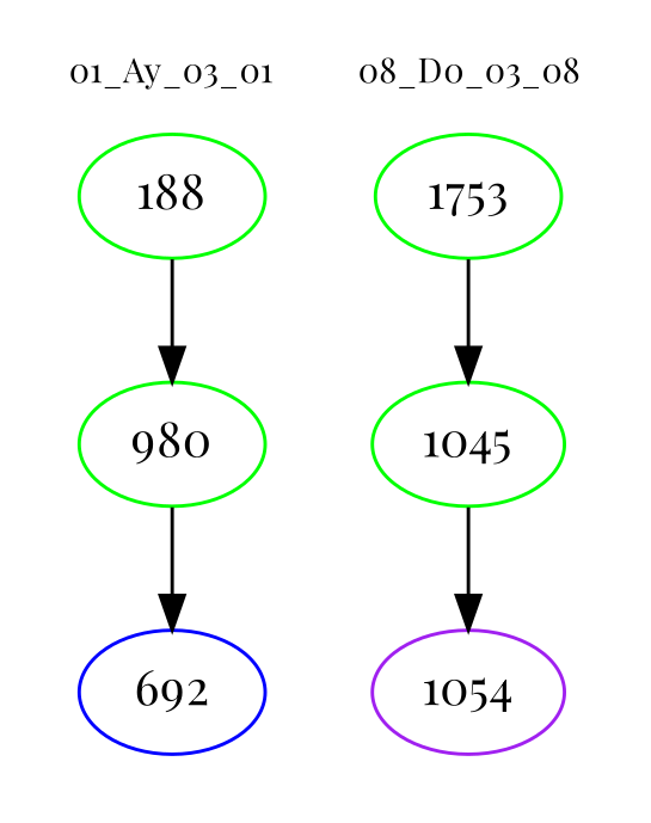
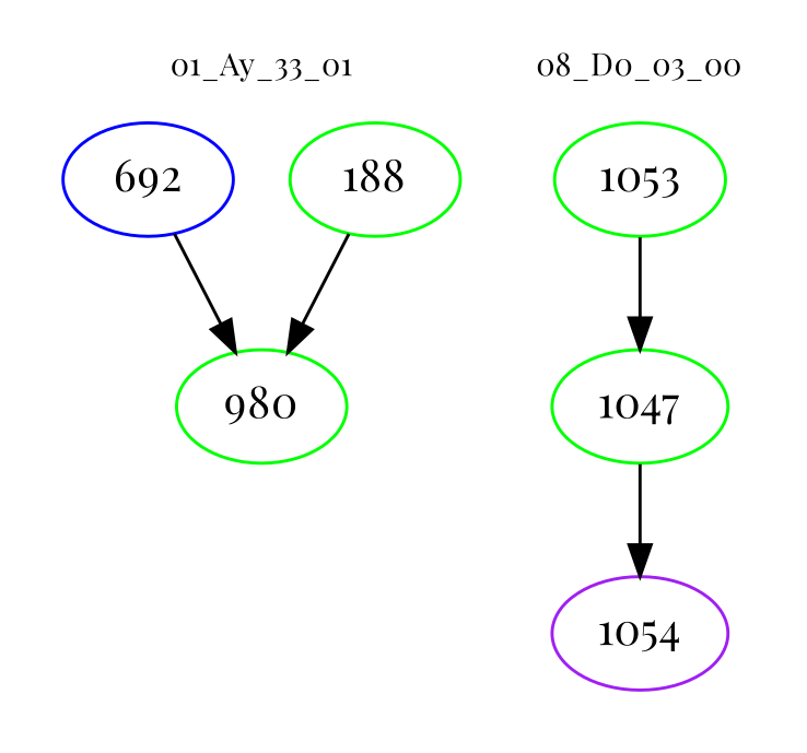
  digraph {
    fontname="Playfair Display"
    node [color=green fontname="Playfair Display"]
    edge [color=black fontname="Playfair Display"]
    n1 [label=188]
    n2 [label=980]
    n3 [color=blue label=692]
-   n4 [label=1753]
-   n5 [label=1045]
+   n4 [label=1053]
+   n5 [label=1047]
    n6 [color=purple label=1054]
    subgraph cluster_1 {
      color=white
      fontsize=10
-     label="01_Ay_03_01"
+     label="01_Ay_33_01"
      n1
      n2
      n3
    }
    subgraph cluster_2 {
      color=white
      fontsize=10
-     label="08_D0_03_08"
+     label="08_D0_03_00"
      n4
      n5
      n6
    }
    n1 -> n2
-   n2 -> n3
+   n3 -> n2
    n4 -> n5
    n5 -> n6
  }
